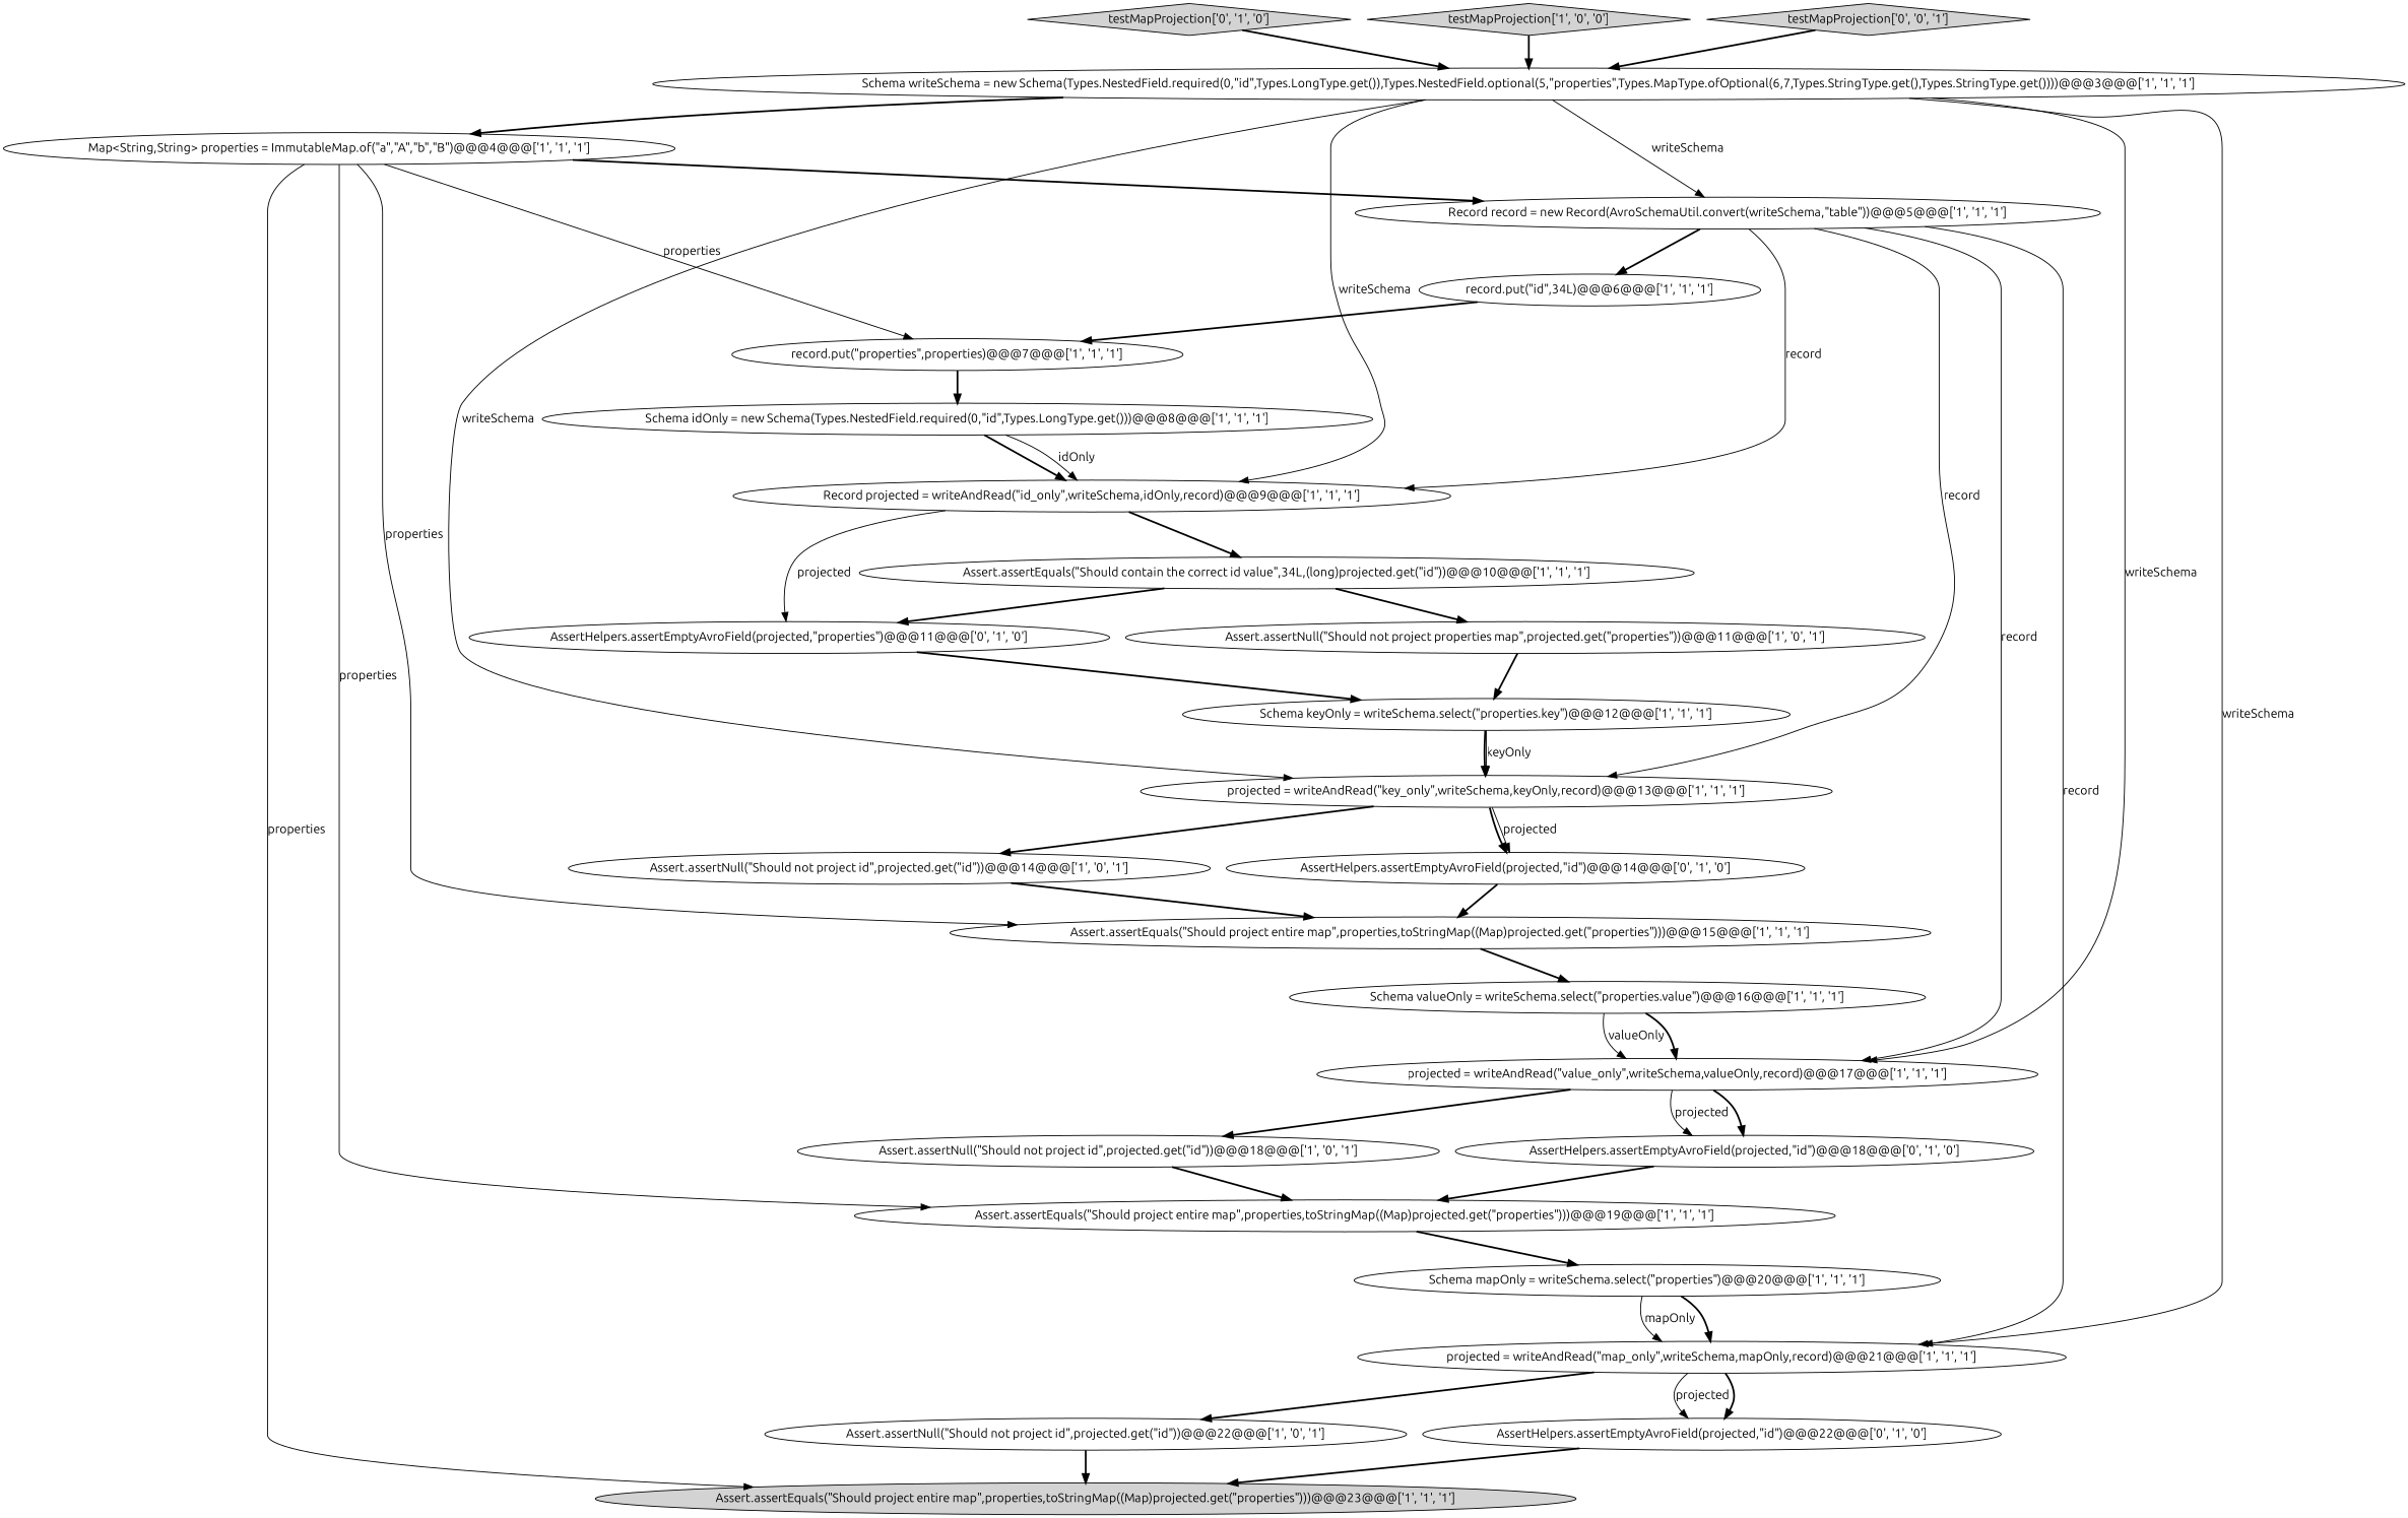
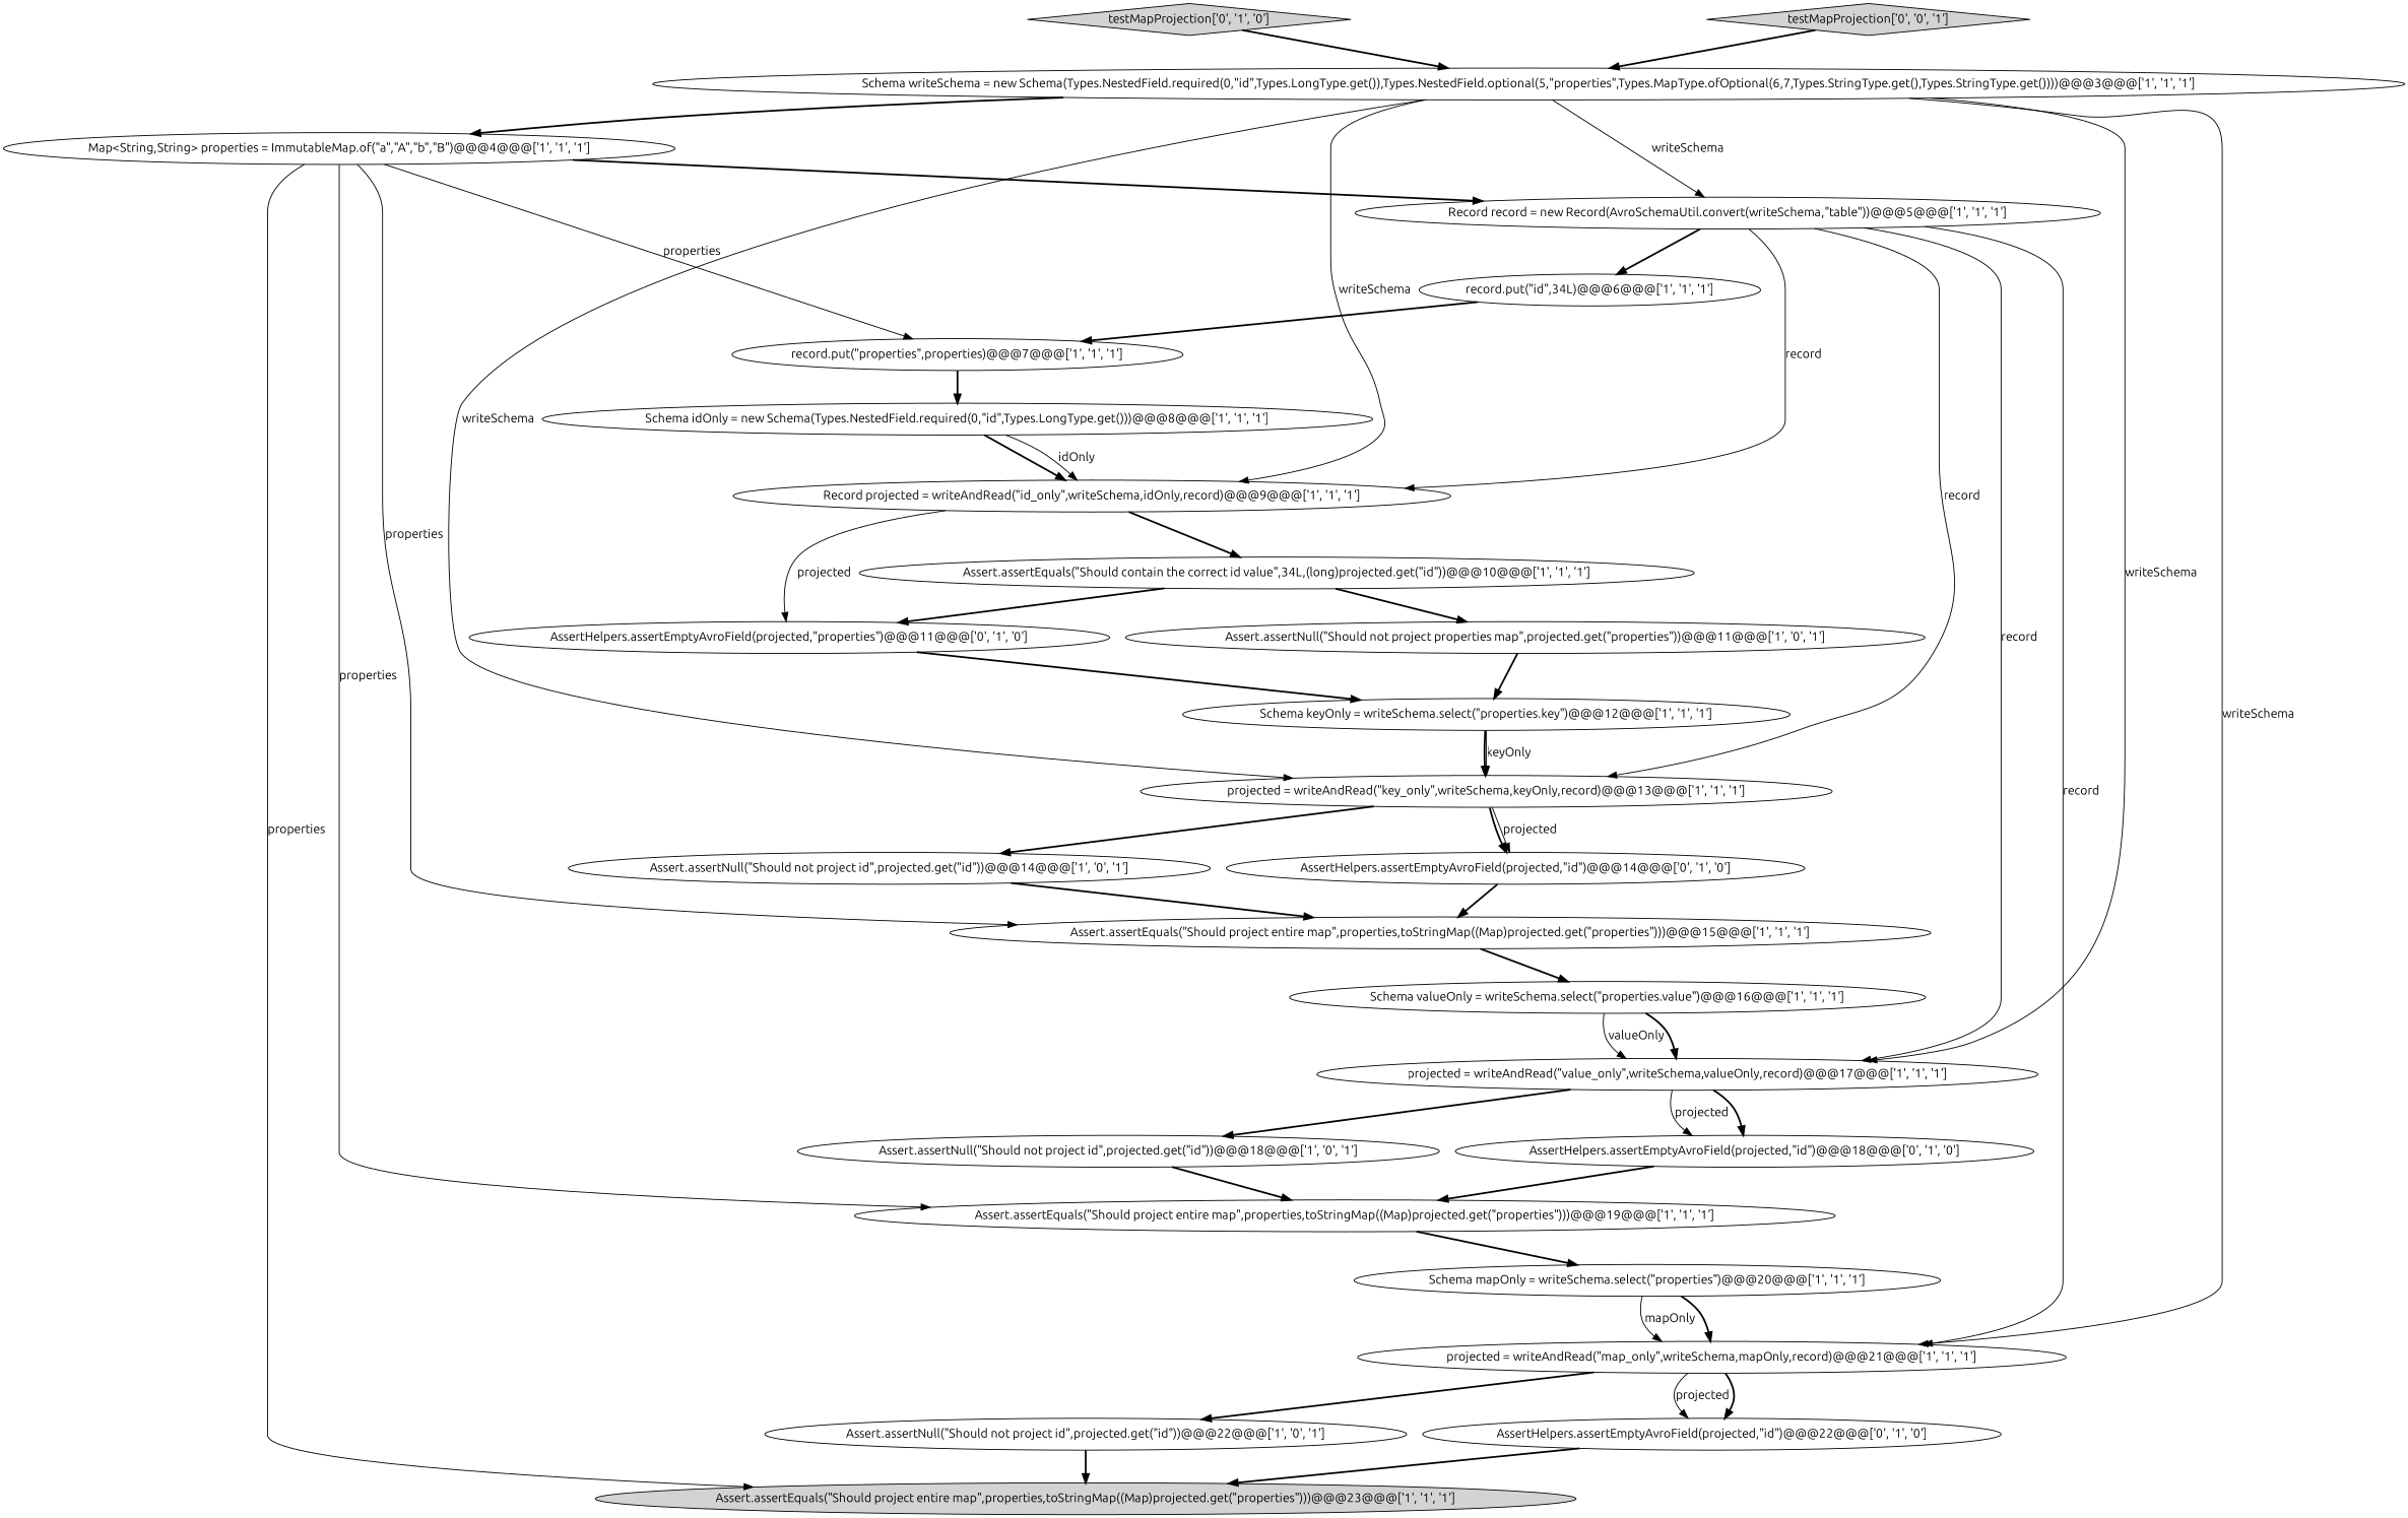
  digraph {
    fontname=Ubuntu
    node [fillcolor=white shape=ellipse style=filled fontname=Ubuntu]
    edge [style=bold fontname=Ubuntu]
    n1 [fillcolor=lightgray label="testMapProjection['0', '1', '0']" shape=diamond]
    n2 [label="Schema writeSchema = new Schema(Types.NestedField.required(0,\"id\",Types.LongType.get()),Types.NestedField.optional(5,\"properties\",Types.MapType.ofOptional(6,7,Types.StringType.get(),Types.StringType.get())))@@@3@@@['1', '1', '1']"]
    n3 [label="Assert.assertNull(\"Should not project id\",projected.get(\"id\"))@@@14@@@['1', '0', '1']"]
    n4 [label="Assert.assertEquals(\"Should project entire map\",properties,toStringMap((Map)projected.get(\"properties\")))@@@15@@@['1', '1', '1']"]
    n5 [label="record.put(\"properties\",properties)@@@7@@@['1', '1', '1']"]
    n6 [label="Schema idOnly = new Schema(Types.NestedField.required(0,\"id\",Types.LongType.get()))@@@8@@@['1', '1', '1']"]
    n7 [label="projected = writeAndRead(\"key_only\",writeSchema,keyOnly,record)@@@13@@@['1', '1', '1']"]
    n8 [label="AssertHelpers.assertEmptyAvroField(projected,\"id\")@@@14@@@['0', '1', '0']"]
    n9 [label="Assert.assertEquals(\"Should project entire map\",properties,toStringMap((Map)projected.get(\"properties\")))@@@19@@@['1', '1', '1']"]
    n10 [label="Schema mapOnly = writeSchema.select(\"properties\")@@@20@@@['1', '1', '1']"]
    n11 [label="Assert.assertNull(\"Should not project properties map\",projected.get(\"properties\"))@@@11@@@['1', '0', '1']"]
    n12 [label="Schema keyOnly = writeSchema.select(\"properties.key\")@@@12@@@['1', '1', '1']"]
    n13 [label="Record projected = writeAndRead(\"id_only\",writeSchema,idOnly,record)@@@9@@@['1', '1', '1']"]
-   n14 [fillcolor=lightgray label="testMapProjection['1', '0', '0']" shape=diamond]
    n15 [label="AssertHelpers.assertEmptyAvroField(projected,\"id\")@@@22@@@['0', '1', '0']"]
    n16 [fillcolor=lightgray label="Assert.assertEquals(\"Should project entire map\",properties,toStringMap((Map)projected.get(\"properties\")))@@@23@@@['1', '1', '1']"]
    n17 [label="projected = writeAndRead(\"map_only\",writeSchema,mapOnly,record)@@@21@@@['1', '1', '1']"]
    n18 [label="Assert.assertNull(\"Should not project id\",projected.get(\"id\"))@@@22@@@['1', '0', '1']"]
    n19 [label="record.put(\"id\",34L)@@@6@@@['1', '1', '1']"]
    n20 [label="AssertHelpers.assertEmptyAvroField(projected,\"id\")@@@18@@@['0', '1', '0']"]
    n21 [label="Map<String,String> properties = ImmutableMap.of(\"a\",\"A\",\"b\",\"B\")@@@4@@@['1', '1', '1']"]
    n22 [label="projected = writeAndRead(\"value_only\",writeSchema,valueOnly,record)@@@17@@@['1', '1', '1']"]
    n23 [label="Record record = new Record(AvroSchemaUtil.convert(writeSchema,\"table\"))@@@5@@@['1', '1', '1']"]
    n24 [label="Assert.assertEquals(\"Should contain the correct id value\",34L,(long)projected.get(\"id\"))@@@10@@@['1', '1', '1']"]
    n25 [label="AssertHelpers.assertEmptyAvroField(projected,\"properties\")@@@11@@@['0', '1', '0']"]
    n26 [label="Schema valueOnly = writeSchema.select(\"properties.value\")@@@16@@@['1', '1', '1']"]
    n27 [label="Assert.assertNull(\"Should not project id\",projected.get(\"id\"))@@@18@@@['1', '0', '1']"]
    n28 [fillcolor=lightgray label="testMapProjection['0', '0', '1']" shape=diamond]
    n1 -> n2
    n2 -> n7 [label=writeSchema style=solid]
    n2 -> n13 [label=writeSchema style=solid]
    n2 -> n17 [label=writeSchema style=solid]
    n2 -> n21
    n2 -> n22 [label=writeSchema style=solid]
    n2 -> n23 [label=writeSchema style=solid]
    n3 -> n4
    n4 -> n26
    n5 -> n6
    n6 -> n13 [label=idOnly style=solid]
    n6 -> n13
    n7 -> n3
    n7 -> n8 [label=projected style=solid]
    n7 -> n8
    n8 -> n4
    n9 -> n10
    n10 -> n17
    n10 -> n17 [label=mapOnly style=solid]
    n11 -> n12
    n12 -> n7
    n12 -> n7 [label=keyOnly style=solid]
    n13 -> n24
    n13 -> n25 [label=projected style=solid]
-   n14 -> n2
    n15 -> n16
    n17 -> n15
    n17 -> n15 [label=projected style=solid]
    n17 -> n18
    n18 -> n16
    n19 -> n5
    n20 -> n9
    n21 -> n4 [label=properties style=solid]
    n21 -> n5 [label=properties style=solid]
    n21 -> n9 [label=properties style=solid]
    n21 -> n16 [label=properties style=solid]
    n21 -> n23
    n22 -> n20
    n22 -> n20 [label=projected style=solid]
    n22 -> n27
    n23 -> n7 [label=record style=solid]
    n23 -> n13 [label=record style=solid]
    n23 -> n17 [label=record style=solid]
    n23 -> n19
    n23 -> n22 [label=record style=solid]
    n24 -> n11
    n24 -> n25
    n25 -> n12
    n26 -> n22 [label=valueOnly style=solid]
    n26 -> n22
    n27 -> n9
    n28 -> n2
  }
